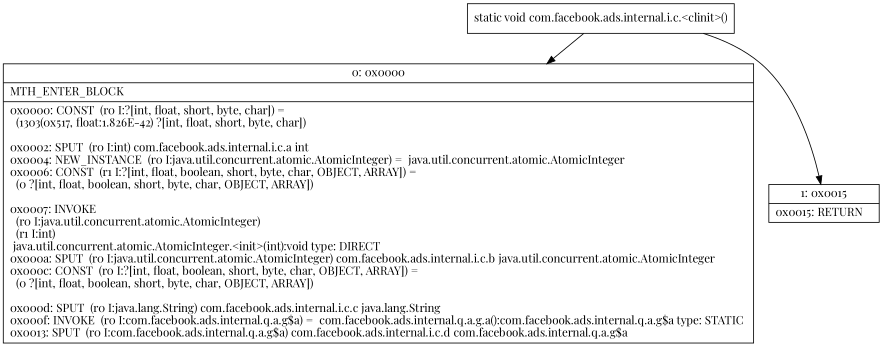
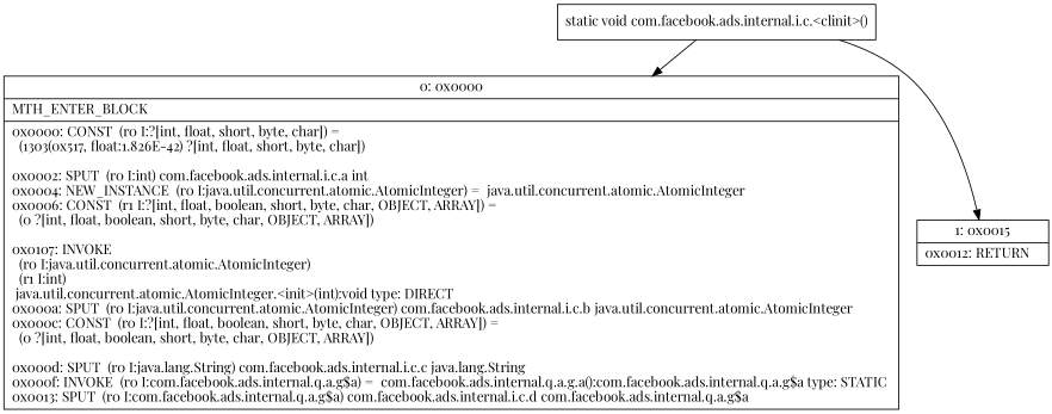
  digraph {
    fontname="Playfair Display"
    node [fontname="Playfair Display" shape=record]
    edge [fontname="Playfair Display"]
-   n1 [label="{0\:\ 0x0000|MTH_ENTER_BLOCK\l|0x0000: CONST  (r0 I:?[int, float, short, byte, char]) = \l  (1303(0x517, float:1.826E\-42) ?[int, float, short, byte, char])\l \l0x0002: SPUT  (r0 I:int) com.facebook.ads.internal.i.c.a int \l0x0004: NEW_INSTANCE  (r0 I:java.util.concurrent.atomic.AtomicInteger) =  java.util.concurrent.atomic.AtomicInteger \l0x0006: CONST  (r1 I:?[int, float, boolean, short, byte, char, OBJECT, ARRAY]) = \l  (0 ?[int, float, boolean, short, byte, char, OBJECT, ARRAY])\l \l0x0007: INVOKE  \l  (r0 I:java.util.concurrent.atomic.AtomicInteger)\l  (r1 I:int)\l java.util.concurrent.atomic.AtomicInteger.\<init\>(int):void type: DIRECT \l0x000a: SPUT  (r0 I:java.util.concurrent.atomic.AtomicInteger) com.facebook.ads.internal.i.c.b java.util.concurrent.atomic.AtomicInteger \l0x000c: CONST  (r0 I:?[int, float, boolean, short, byte, char, OBJECT, ARRAY]) = \l  (0 ?[int, float, boolean, short, byte, char, OBJECT, ARRAY])\l \l0x000d: SPUT  (r0 I:java.lang.String) com.facebook.ads.internal.i.c.c java.lang.String \l0x000f: INVOKE  (r0 I:com.facebook.ads.internal.q.a.g$a) =  com.facebook.ads.internal.q.a.g.a():com.facebook.ads.internal.q.a.g$a type: STATIC \l0x0013: SPUT  (r0 I:com.facebook.ads.internal.q.a.g$a) com.facebook.ads.internal.i.c.d com.facebook.ads.internal.q.a.g$a \l}"]
-   n2 [label="{1\:\ 0x0015|0x0015: RETURN   \l}"]
+   n1 [label="{0\:\ 0x0000|MTH_ENTER_BLOCK\l|0x0000: CONST  (r0 I:?[int, float, short, byte, char]) = \l  (1303(0x517, float:1.826E\-42) ?[int, float, short, byte, char])\l \l0x0002: SPUT  (r0 I:int) com.facebook.ads.internal.i.c.a int \l0x0004: NEW_INSTANCE  (r0 I:java.util.concurrent.atomic.AtomicInteger) =  java.util.concurrent.atomic.AtomicInteger \l0x0006: CONST  (r1 I:?[int, float, boolean, short, byte, char, OBJECT, ARRAY]) = \l  (0 ?[int, float, boolean, short, byte, char, OBJECT, ARRAY])\l \l0x0107: INVOKE  \l  (r0 I:java.util.concurrent.atomic.AtomicInteger)\l  (r1 I:int)\l java.util.concurrent.atomic.AtomicInteger.\<init\>(int):void type: DIRECT \l0x000a: SPUT  (r0 I:java.util.concurrent.atomic.AtomicInteger) com.facebook.ads.internal.i.c.b java.util.concurrent.atomic.AtomicInteger \l0x000c: CONST  (r0 I:?[int, float, boolean, short, byte, char, OBJECT, ARRAY]) = \l  (0 ?[int, float, boolean, short, byte, char, OBJECT, ARRAY])\l \l0x000d: SPUT  (r0 I:java.lang.String) com.facebook.ads.internal.i.c.c java.lang.String \l0x000f: INVOKE  (r0 I:com.facebook.ads.internal.q.a.g$a) =  com.facebook.ads.internal.q.a.g.a():com.facebook.ads.internal.q.a.g$a type: STATIC \l0x0013: SPUT  (r0 I:com.facebook.ads.internal.q.a.g$a) com.facebook.ads.internal.i.c.d com.facebook.ads.internal.q.a.g$a \l}"]
+   n2 [label="{1\:\ 0x0015|0x0012: RETURN   \l}"]
    n3 [label="{static void com.facebook.ads.internal.i.c.\<clinit\>() }"]
    n3 -> n1
    n3 -> n2
  }
